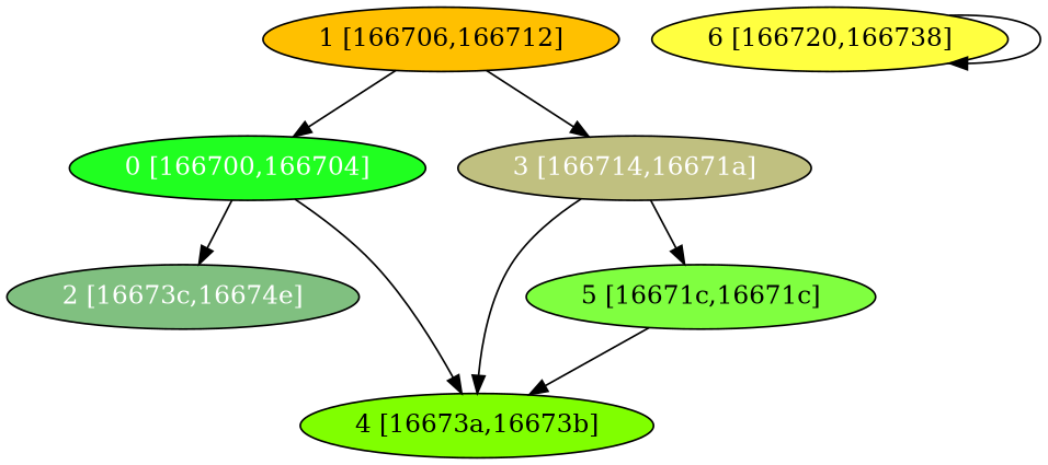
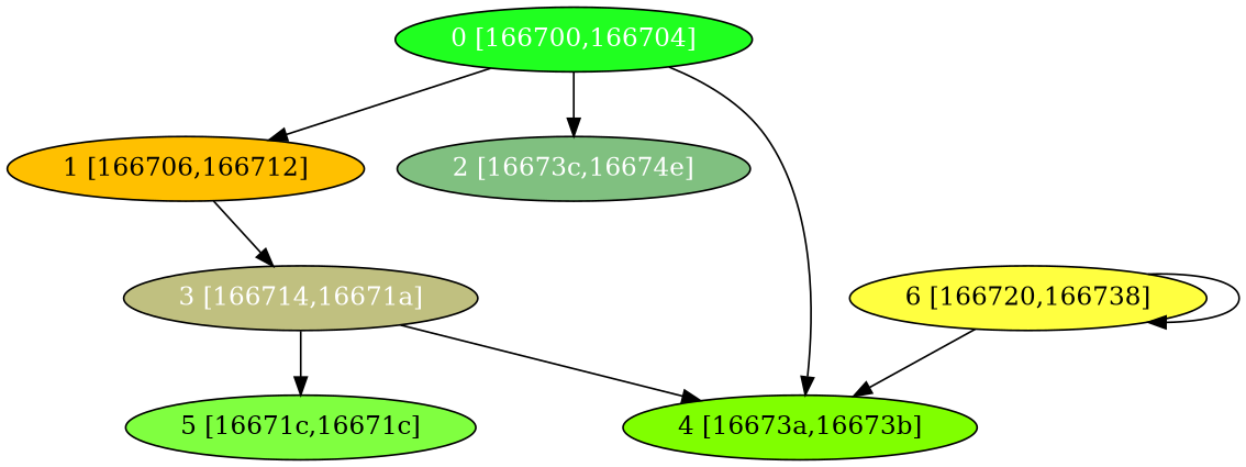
  digraph {
    node [fontcolor="#000000" shape=oval style=filled]
    n1 [fillcolor="#20FF20" fontcolor="#ffffff" label="0 [166700,166704]"]
    n2 [fillcolor="#FFC000" label="1 [166706,166712]"]
    n3 [fillcolor="#80C080" fontcolor="#ffffff" label="2 [16673c,16674e]"]
    n4 [fillcolor="#80FF00" label="4 [16673a,16673b]"]
    n5 [fillcolor="#C0C080" fontcolor="#ffffff" label="3 [166714,16671a]"]
    n6 [fillcolor="#80FF40" label="5 [16671c,16671c]"]
    n7 [fillcolor="#FFFF40" label="6 [166720,166738]"]
-   n2 -> n1
+   n1 -> n2
    n1 -> n3
    n1 -> n4
    n2 -> n5
    n5 -> n4
    n5 -> n6
-   n6 -> n4
+   n7 -> n4
    n7 -> n7
  }
